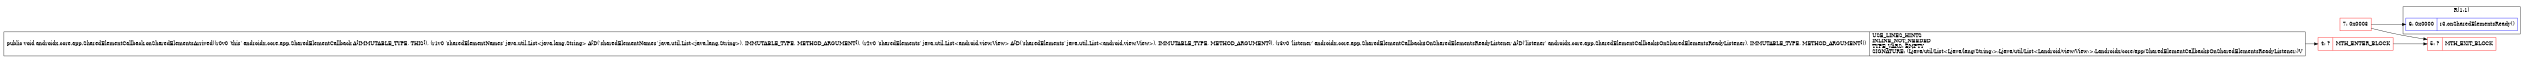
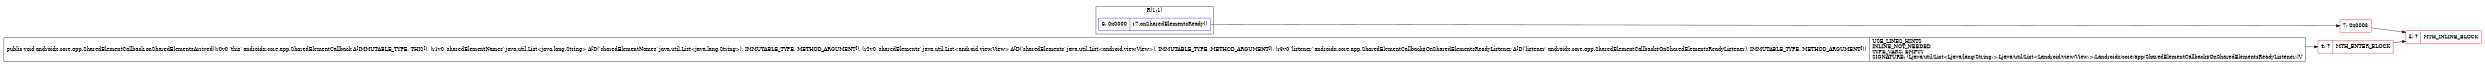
  digraph {
    rankdir=LR
    node [color=red shape=record]
-   n1 [color=blue label="{6\:\ 0x0000|r3.onSharedElementsReady()\l}"]
+   n1 [color=blue label="{6\:\ 0x0000|r7.onSharedElementsReady()\l}"]
    n2 [label="{7\:\ 0x0003}"]
-   n3 [label="{5\:\ ?|MTH_EXIT_BLOCK\l}"]
+   n3 [label="{5\:\ ?|MTH_INLINE_BLOCK\l}"]
    n4 [label="{4\:\ ?|MTH_ENTER_BLOCK\l}"]
    n5 [label="{public void androidx.core.app.SharedElementCallback.onSharedElementsArrived((r0v0 'this' androidx.core.app.SharedElementCallback A[IMMUTABLE_TYPE, THIS]), (r1v0 'sharedElementNames' java.util.List\<java.lang.String\> A[D('sharedElementNames' java.util.List\<java.lang.String\>), IMMUTABLE_TYPE, METHOD_ARGUMENT]), (r2v0 'sharedElements' java.util.List\<android.view.View\> A[D('sharedElements' java.util.List\<android.view.View\>), IMMUTABLE_TYPE, METHOD_ARGUMENT]), (r3v0 'listener' androidx.core.app.SharedElementCallback$OnSharedElementsReadyListener A[D('listener' androidx.core.app.SharedElementCallback$OnSharedElementsReadyListener), IMMUTABLE_TYPE, METHOD_ARGUMENT]))  | USE_LINES_HINTS\lINLINE_NOT_NEEDED\lTYPE_VARS: EMPTY\lSIGNATURE: (Ljava\/util\/List\<Ljava\/lang\/String;\>;Ljava\/util\/List\<Landroid\/view\/View;\>;Landroidx\/core\/app\/SharedElementCallback$OnSharedElementsReadyListener;)V\l}" color=""]
    subgraph cluster_1 {
      label="R(1:1)"
      n1
    }
-   n2 -> n1
+   n1 -> n2
    n2 -> n3
    n4 -> n3
    n5 -> n4
  }
